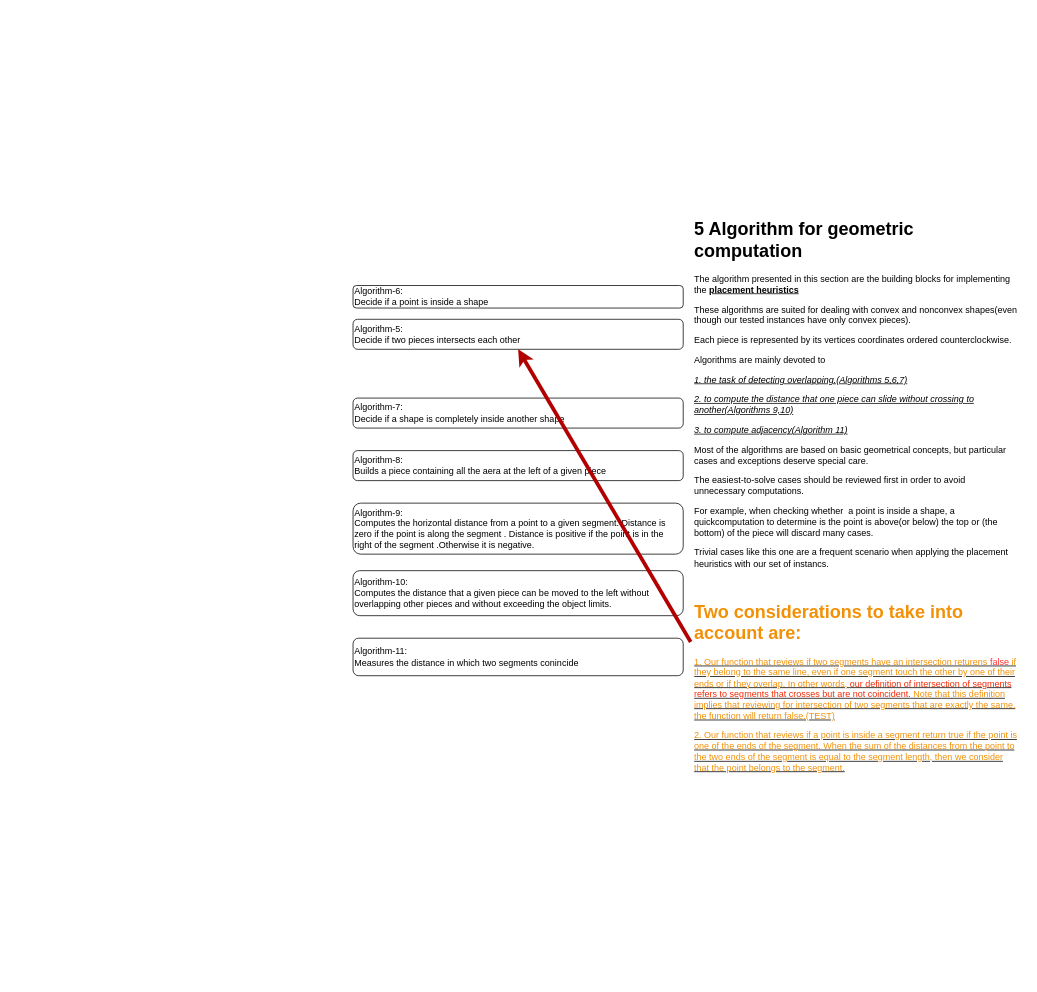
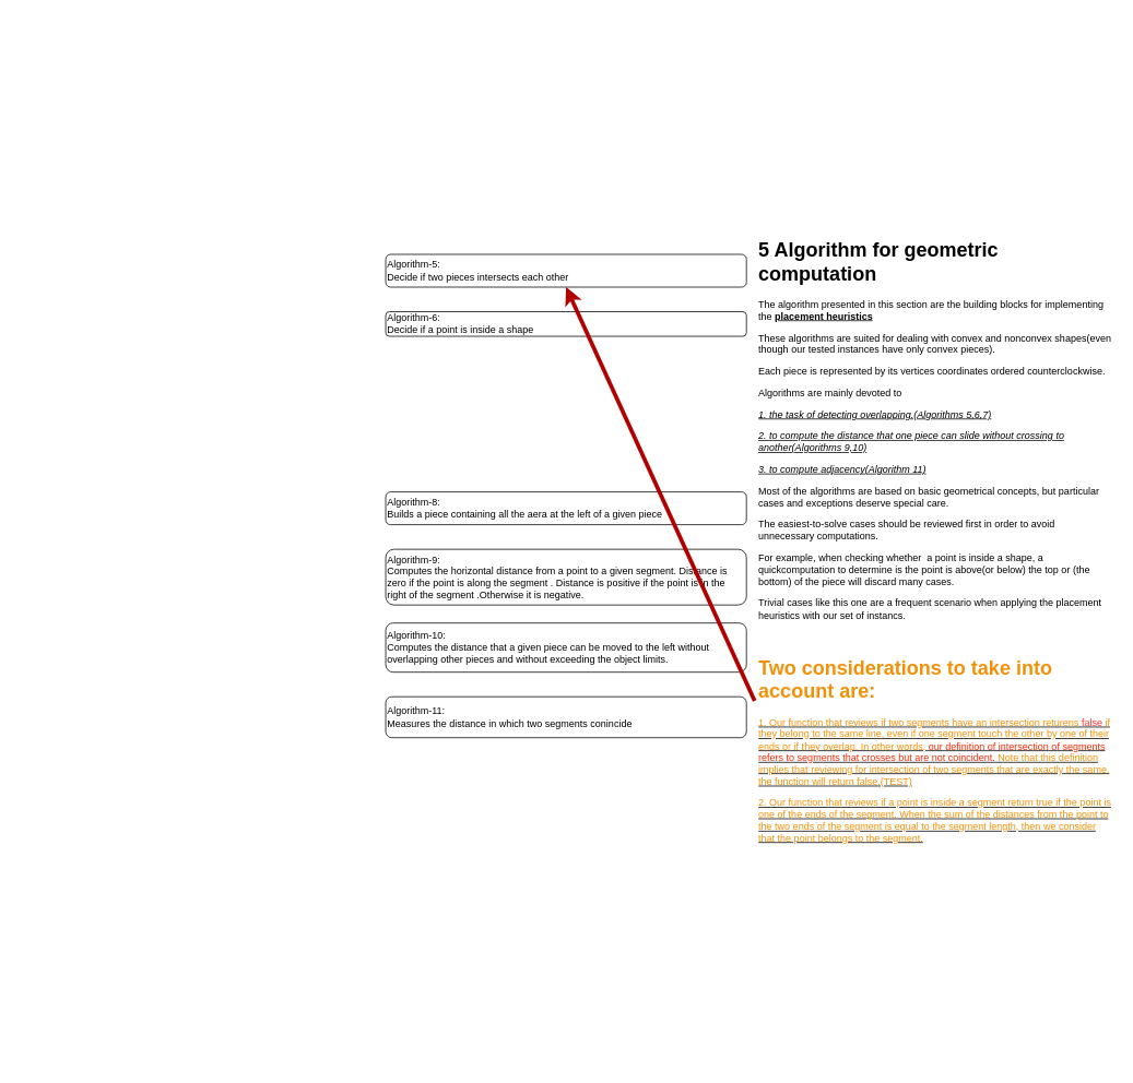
  <mxCell id="0" />
  <mxCell id="1" parent="0" />
- <mxCell id="2" value="Algorithm-5:&lt;br&gt;Decide if two pieces intersects each other" style="rounded=1;whiteSpace=wrap;html=1;align=left;" vertex="1" parent="1"><mxGeometry x="470" y="425" width="440" height="40" as="geometry" /></mxCell>
+ <mxCell id="2" value="Algorithm-5:&lt;br&gt;Decide if two pieces intersects each other" style="rounded=1;whiteSpace=wrap;html=1;align=left;" vertex="1" parent="1"><mxGeometry y="310" width="440" height="40" as="geometry" x="470" /></mxCell>
  <mxCell id="3" value="Algorithm-6:&lt;br&gt;Decide if a point is inside a shape" style="rounded=1;whiteSpace=wrap;html=1;align=left;" vertex="1" parent="1"><mxGeometry x="470" y="380" width="440" height="30" as="geometry" /></mxCell>
- <mxCell id="4" value="Algorithm-7: &lt;br&gt;Decide if a shape is completely inside another shape" style="rounded=1;whiteSpace=wrap;html=1;align=left;" vertex="1" parent="1"><mxGeometry y="530" width="440" height="40" as="geometry" x="470" /></mxCell>
  <mxCell id="5" value="Algorithm-8: &lt;br&gt;Builds a piece containing all the aera at the left of a given piece" style="rounded=1;whiteSpace=wrap;html=1;align=left;" vertex="1" parent="1"><mxGeometry y="600" width="440" height="40" as="geometry" x="470" /></mxCell>
  <mxCell id="6" value="Algorithm-9: &lt;br&gt;Computes the horizontal distance from a point to a given segment. Distance is zero if the point is along the segment . Distance is positive if the point is in the right of the segment .Otherwise it is negative." style="rounded=1;whiteSpace=wrap;html=1;align=left;" vertex="1" parent="1"><mxGeometry y="670" width="440" height="68" as="geometry" x="470" /></mxCell>
  <mxCell id="7" value="Algorithm-10:&amp;nbsp; &lt;br&gt;Computes the distance that a given piece can be moved to the left without overlapping other pieces and without exceeding the object limits." style="rounded=1;whiteSpace=wrap;html=1;fontStyle=0;align=left;" vertex="1" parent="1"><mxGeometry y="760" width="440" height="60" as="geometry" x="470" /></mxCell>
  <mxCell id="8" value="Algorithm-11:&amp;nbsp; &lt;br&gt;Measures the distance in which two segments conincide" style="rounded=1;whiteSpace=wrap;html=1;fontStyle=0;align=left;" vertex="1" parent="1"><mxGeometry y="850" width="440" height="50" as="geometry" x="470" /></mxCell>
  <mxCell id="9" value="&lt;h1&gt;5 Algorithm for geometric computation&lt;/h1&gt;&lt;p&gt;The algorithm presented in this section are the building blocks for implementing the &lt;b&gt;&lt;u&gt;placement heuristics&lt;/u&gt;&lt;/b&gt;&lt;/p&gt;&lt;p&gt;These algorithms are suited for dealing with convex and nonconvex shapes(even though our tested instances have only convex pieces).&lt;/p&gt;&lt;p&gt;Each piece is represented by its vertices coordinates ordered counterclockwise.&lt;/p&gt;&lt;p&gt;Algorithms are mainly devoted to&amp;nbsp;&lt;/p&gt;&lt;p&gt;&lt;i&gt;&lt;u&gt;1. the task of detecting overlapping.(Algorithms 5,6,7)&lt;/u&gt;&lt;/i&gt;&lt;/p&gt;&lt;p&gt;&lt;i&gt;&lt;u&gt;2. to compute the distance that one piece can slide without crossing to another(Algorithms 9,10)&lt;/u&gt;&lt;/i&gt;&lt;/p&gt;&lt;p&gt;&lt;i&gt;&lt;u&gt;3. to compute adjacency(Algorithm 11)&lt;/u&gt;&lt;/i&gt;&lt;/p&gt;&lt;p&gt;Most of the algorithms are based on basic geometrical concepts, but particular cases and exceptions deserve special care.&lt;/p&gt;&lt;p&gt;The easiest-to-solve cases should be reviewed first in order to avoid unnecessary computations.&lt;/p&gt;&lt;p&gt;For example, when checking whether&amp;nbsp; a point is inside a shape, a quickcomputation to determine is the point is above(or below) the top or (the bottom) of the piece will discard many cases.&amp;nbsp;&lt;/p&gt;&lt;p&gt;Trivial cases like this one are a frequent scenario when applying the placement heuristics with our set of instancs.&lt;/p&gt;&lt;p&gt;&lt;br&gt;&lt;/p&gt;" style="text;html=1;strokeColor=none;fillColor=none;spacing=5;spacingTop=-20;whiteSpace=wrap;overflow=hidden;rounded=0;" vertex="1" parent="1"><mxGeometry x="920" y="285" width="440" height="490" as="geometry" /></mxCell>
  <mxCell id="10" style="edgeStyle=none;html=1;exitX=0;exitY=0.25;exitDx=0;exitDy=0;entryX=0.5;entryY=1;entryDx=0;entryDy=0;fillColor=#e51400;strokeColor=#B20000;strokeWidth=5;" edge="1" parent="1" source="11" target="2"><mxGeometry relative="1" as="geometry" /></mxCell>
  <mxCell id="11" value="&lt;h1&gt;&lt;font color=&quot;#f29107&quot;&gt;Two considerations to take into account are:&lt;/font&gt;&lt;/h1&gt;&lt;p&gt;&lt;u&gt;&lt;font color=&quot;#f29107&quot;&gt;1. Our function that reviews if two segments have an intersection returens &lt;/font&gt;&lt;font color=&quot;#ff3333&quot;&gt;false&lt;/font&gt;&lt;font color=&quot;#f29107&quot;&gt; if they belong to the same line, even if one segment touch the other by one of their ends or if they overlap. In other words, &lt;/font&gt;&lt;font color=&quot;#f22b07&quot;&gt;our definition of intersection of segments refers to segments that crosses but are not coincident.&lt;/font&gt;&lt;font color=&quot;#f29107&quot;&gt; Note that this definition implies that reviewing for intersection of two segments that are exactly the same, the function will return false.(TEST)&lt;/font&gt;&lt;/u&gt;&lt;/p&gt;&lt;p&gt;&lt;u&gt;&lt;font color=&quot;#f29107&quot;&gt;2. Our function that reviews if a point is inside a segment return true if the point is one of the ends of the segment. When the sum of the distances from the point to the two ends of the segment is equal to the segment length, then we consider that the point belongs to the segment.&lt;/font&gt;&lt;/u&gt;&lt;/p&gt;&lt;p&gt;&lt;br&gt;&lt;/p&gt;" style="text;html=1;strokeColor=none;fillColor=none;spacing=5;spacingTop=-20;whiteSpace=wrap;overflow=hidden;rounded=0;" vertex="1" parent="1"><mxGeometry x="920" y="795" width="440" height="240" as="geometry" /></mxCell>
  <mxCell id="12" value="&lt;h1&gt;Algorithm-5&lt;/h1&gt;&lt;p&gt;To konw whether two pieces intersects each other,a routine that checks intersection for each pair of sides from both pieces was implemented.&lt;/p&gt;&lt;p&gt;Initially, a revision is done to confirm that the &lt;u&gt;orthogonal rectangles&lt;/u&gt; that circumscribe both pieces intersect.&lt;/p&gt;&lt;p&gt;This is used to discard the easiest non-intersection cases.&lt;/p&gt;&lt;p&gt;This test does not work if one piece is completely inside the other, in which case no edges intersect but the pieces do intersect.&lt;/p&gt;&lt;p&gt;In consequence, this algorithm is always followed by Algorithm 7 that reviews if one piece is complete inside another&lt;/p&gt;" style="text;html=1;strokeColor=none;fillColor=none;spacing=5;spacingTop=-20;whiteSpace=wrap;overflow=hidden;rounded=0;fontColor=#FFFFFF;" vertex="1" parent="1"><mxGeometry y="20" width="440" height="232" as="geometry" x="470" /></mxCell>
  <mxCell id="13" value="&lt;h1&gt;Algorithm-6&lt;/h1&gt;&lt;p&gt;Algorithm6 determines whether a point is inside a shape.&lt;/p&gt;&lt;p&gt;If the point is along an edge of the piece or one of its vertices, them the algorithm will return false.&lt;/p&gt;&lt;p&gt;The basic idea is to trace a ray from the point to any fixed direction.&lt;/p&gt;&lt;p&gt;If the ray cuts the shape an odd number of times, then the point is inside the shape; otherwise it is outside.&lt;/p&gt;&lt;p&gt;If the ray touches or if it actually crosses the shape.&lt;/p&gt;&lt;p&gt;This is done employging the D-function.&lt;/p&gt;&lt;p&gt;For line intersection, the D-function gives the relative position of a point P with respect to an oriented edge AB. The D-function is defined as flowws:&lt;/p&gt;&lt;p&gt;$$D_{ABP} = (X_A - X_B)(Y_A - Y_P) - (Y_A-Y_B)(X_A-X_P)$$&lt;/p&gt;&lt;p&gt;&lt;span style=&quot;background-color: initial;&quot;&gt;Depending if $$D_{ABP}$$ is negative or positive, the point P is on the left or the right side of the edge AB.&lt;/span&gt;&lt;/p&gt;&lt;p&gt;&lt;span style=&quot;background-color: initial;&quot;&gt;The definition of left and right is as follows: if an observer would stand at point A looking in the direction of B, point P would be at the observer's left or right.&lt;/span&gt;&lt;/p&gt;&lt;p&gt;&lt;span style=&quot;background-color: initial;&quot;&gt;If $$D_{ABP} = 0$$, the point P is on the supporting line of edge AB&lt;br&gt;&lt;/span&gt;&lt;/p&gt;&lt;p&gt;&lt;br&gt;&lt;/p&gt;" style="text;html=1;strokeColor=none;fillColor=none;spacing=5;spacingTop=-20;whiteSpace=wrap;overflow=hidden;rounded=0;fontColor=#FFFFFF;" vertex="1" parent="1"><mxGeometry x="20" y="20" width="440" height="502" as="geometry" /></mxCell>
  <mxCell id="14" value="&lt;h1&gt;Algorithm-7&lt;/h1&gt;&lt;p&gt;Algorithm 7 is used to determine if a piece is completely inside another piece.&lt;/p&gt;&lt;p&gt;Initially, a revision is done to confirm that the orthogonal rectangles that circumscribe both pieces intersect and that the actual pieces do not intersect(part 1)&lt;/p&gt;&lt;p&gt;If both pieces do not intersect, we find the orthogonal rectangle that circumscribe both pieces at the same time.&lt;/p&gt;&lt;p&gt;If the area of this rectangle is less than the sum of areas of both pieces, it means unequivocally that one piece is inside the another(part 2).&lt;/p&gt;&lt;p&gt;If the point in the middle of piece 1 is inside piece 1, then we check if this point is inside piece 2.&lt;/p&gt;&lt;p&gt;The same is checked for the middle point of p[iece 2(part 3)&lt;/p&gt;&lt;p&gt;If this is not hte case, then all vertices and edge midpoints from both pieces are checked to know if they are inside the other piece.&amp;nbsp;&lt;/p&gt;&lt;p&gt;Checking vertices and edges midpoints is not an infalli ble test with non-conves shapes.&lt;/p&gt;&lt;p&gt;It is possible to find a case where all vertices edges midpoints of the inside shape are all along the contour of the larger piece.&lt;/p&gt;&lt;p&gt;See for example Fig.3&amp;nbsp;&lt;/p&gt;&lt;p&gt;Therefore, two points close to each vertex(one for each of the edges) are also tested(part 4)&lt;/p&gt;&lt;p&gt;Finally, it is convenient to check whether the two pieces are not equal and in the same position(part 5)&lt;/p&gt;" style="text;html=1;strokeColor=none;fillColor=none;spacing=5;spacingTop=-20;whiteSpace=wrap;overflow=hidden;rounded=0;fontColor=#FFFFFF;" vertex="1" parent="1"><mxGeometry x="30" y="530" width="440" height="500" as="geometry" /></mxCell>
  <mxCell id="15" value="&lt;h1&gt;Algorithm 8&lt;/h1&gt;&lt;div&gt;Algorithm 8 builds a piece that holds all the area in the object that is left of a given piece.&lt;/div&gt;&lt;div&gt;&lt;br&gt;&lt;/div&gt;&lt;div&gt;A similar procedure is done to build a piece containing all the area below a given piece&lt;/div&gt;&lt;div&gt;&lt;br&gt;&lt;/div&gt;" style="text;html=1;strokeColor=none;fillColor=none;spacing=5;spacingTop=-20;whiteSpace=wrap;overflow=hidden;rounded=0;fontColor=#FFFFFF;verticalAlign=top;" vertex="1" parent="1"><mxGeometry x="30" y="1035" width="440" height="130" as="geometry" /></mxCell>
  <mxCell id="16" value="&lt;h1&gt;Algorithm 9&lt;/h1&gt;&lt;div&gt;Algorithm 9 computes the distance by which a point can reach horizontally a segment.&lt;/div&gt;&lt;div&gt;&lt;br&gt;&lt;/div&gt;&lt;div&gt;An analogous procedure finds a vertical distance from a point to a given segment.&lt;/div&gt;&lt;div&gt;&lt;br&gt;&lt;/div&gt;" style="text;html=1;strokeColor=none;fillColor=none;spacing=5;spacingTop=-20;whiteSpace=wrap;overflow=hidden;rounded=0;fontColor=#FFFFFF;verticalAlign=top;" vertex="1" parent="1"><mxGeometry x="30" y="1170" width="440" height="130" as="geometry" /></mxCell>
  <mxCell id="17" value="&lt;h1&gt;Algorithm 10&lt;/h1&gt;&lt;div&gt;Algorithms 8 and 9 are needed when executing Algorithm 10 which computes the distance that a given piece can be moved to the left avoiding collision against other pieces in the object and without exceeding the object limits.&lt;/div&gt;&lt;div&gt;&lt;br&gt;&lt;/div&gt;&lt;div&gt;A similar procedure was implemented in this investigation to find how much a given piece can be moved down.&lt;/div&gt;&lt;div&gt;&lt;br&gt;&lt;/div&gt;&lt;div&gt;The implementation of this algorithm is basic for bottom-left moves that take place in all placement heuristics&lt;/div&gt;&lt;div&gt;&lt;br&gt;&lt;/div&gt;" style="text;html=1;strokeColor=none;fillColor=none;spacing=5;spacingTop=-20;whiteSpace=wrap;overflow=hidden;rounded=0;fontColor=#FFFFFF;verticalAlign=top;" vertex="1" parent="1"><mxGeometry y="910" width="440" height="190" as="geometry" x="470" /></mxCell>
  <mxCell id="18" value="&lt;h1&gt;Algorithm-11&lt;/h1&gt;&lt;div&gt;Algorithm 11 returns the distance in which two segments coincide.&lt;/div&gt;&lt;div&gt;&lt;br&gt;&lt;/div&gt;&lt;div&gt;This algorithm constitutes the basis for implementing the heuristic called Consturctive Approach with Maximum Adjacency.&lt;/div&gt;" style="text;html=1;strokeColor=none;fillColor=none;spacing=5;spacingTop=-20;whiteSpace=wrap;overflow=hidden;rounded=0;fontColor=#FFFFFF;" vertex="1" parent="1"><mxGeometry y="1100" width="440" height="120" as="geometry" x="470" /></mxCell>
